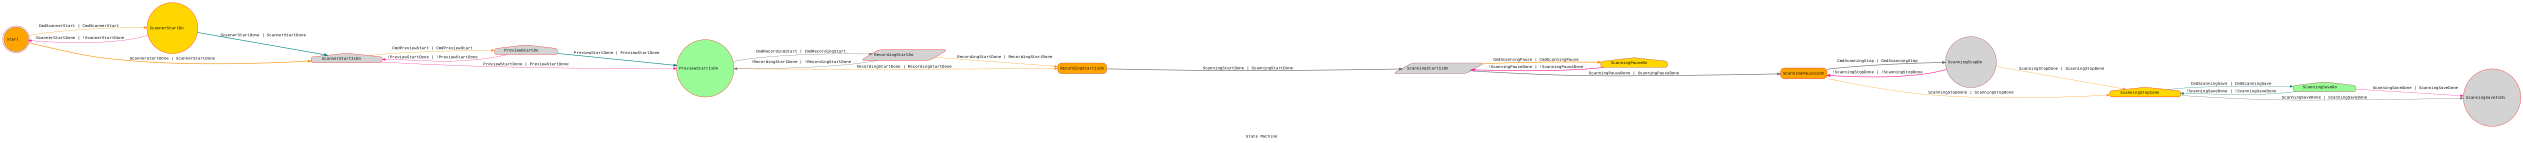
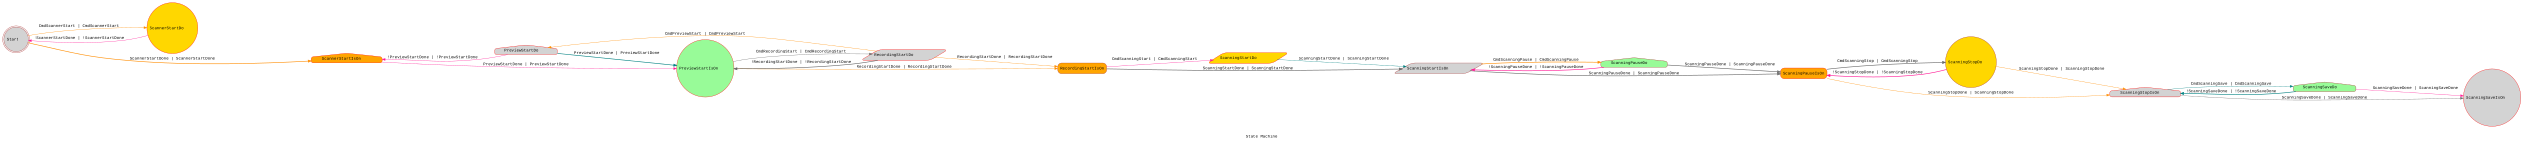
  strict digraph {
    color=black
    fillcolor=white
    fontname="Liberation Mono"
    label="State Machine"
    rankdir=LR
    style=solid
    node [color=red fillcolor=lightgrey fontname="Liberation Mono" peripheries=1 shape=circle style="rounded, filled,filled"]
    edge [color=darkorange fontname="Liberation Mono" style=solid]
-   n1 [color=brown fillcolor=orange label="Start\l" peripheries=2]
+   n1 [color=brown label="Start\l" peripheries=2]
    n2 [fillcolor=gold label="ScannerStartDo\l"]
-   n3 [label="ScannerStartIsOn\l" shape=house]
+   n3 [fillcolor=orange label="ScannerStartIsOn\l" shape=house]
    n4 [label="PreviewStartDo\l" shape=house]
    n5 [fillcolor=palegreen label="PreviewStartIsOn\l"]
    n6 [label="RecordingStartDo\l" shape=parallelogram]
    n7 [color=brown fillcolor=orange label="RecordingStartIsOn\l" shape=box]
+   n8 [fillcolor=gold label="ScanningStartDo\l" shape=parallelogram]
    n9 [color=brown label="ScanningStartIsOn\l" shape=parallelogram]
-   n10 [color=brown fillcolor=gold label="ScanningPauseDo\l" shape=house]
+   n10 [color=brown fillcolor=palegreen label="ScanningPauseDo\l" shape=house]
    n11 [fillcolor=orange label="ScanningPauseIsOn\l" shape=box]
-   n12 [color=brown label="ScanningStopDo\l"]
-   n13 [fillcolor=gold label="ScanningStopIsOn\l" shape=house]
+   n12 [color=brown fillcolor=gold label="ScanningStopDo\l"]
+   n13 [label="ScanningStopIsOn\l" shape=house]
    n14 [color=brown fillcolor=palegreen label="ScanningSaveDo\l" shape=house]
    n15 [label="ScanningSaveIsOn\l"]
    n1 -> n2 [label="CmdScannerStart | CmdScannerStart"]
    n1 -> n3 [label="ScannerStartDone | ScannerStartDone" style=bold]
    n2 -> n1 [color=deeppink label="!ScannerStartDone | !ScannerStartDone"]
-   n2 -> n3 [color=teal label="ScannerStartDone | ScannerStartDone" style=bold]
-   n3 -> n4 [label="CmdPreviewStart | CmdPreviewStart"]
+   n6 -> n4 [label="CmdPreviewStart | CmdPreviewStart"]
    n3 -> n5 [color=deeppink label="PreviewStartDone | PreviewStartDone"]
    n4 -> n3 [color=deeppink label="!PreviewStartDone | !PreviewStartDone"]
    n4 -> n5 [color=teal label="PreviewStartDone | PreviewStartDone" style=bold]
    n5 -> n6 [color=gray40 label="CmdRecordingStart | CmdRecordingStart"]
    n5 -> n7 [label="RecordingStartDone | RecordingStartDone"]
-   n6 -> n5 [color=gray40 label="!RecordingStartDone | !RecordingStartDone"]
+   n6 -> n5 [color=gray40 label="!RecordingStartDone | !RecordingStartDone" style=bold]
    n6 -> n7 [label="RecordingStartDone | RecordingStartDone"]
+   n7 -> n8 [color=deeppink label="CmdScanningStart | CmdScanningStart"]
    n7 -> n9 [color=gray40 label="ScanningStartDone | ScanningStartDone" style=bold]
+   n8 -> n9 [color=teal label="ScanningStartDone | ScanningStartDone"]
    n9 -> n10 [label="CmdScanningPause | CmdScanningPause" style=bold]
    n9 -> n11 [color=gray40 label="ScanningPauseDone | ScanningPauseDone" style=bold]
    n10 -> n9 [color=deeppink label="!ScanningPauseDone | !ScanningPauseDone" style=bold]
+   n10 -> n11 [color=gray40 label="ScanningPauseDone | ScanningPauseDone" style=bold]
    n11 -> n12 [color=gray40 label="CmdScanningStop | CmdScanningStop" style=bold]
    n11 -> n13 [label="ScanningStopDone | ScanningStopDone"]
    n12 -> n11 [color=deeppink label="!ScanningStopDone | !ScanningStopDone" style=bold]
    n12 -> n13 [label="ScanningStopDone | ScanningStopDone"]
    n13 -> n14 [color=teal label="CmdScanningSave | CmdScanningSave"]
    n13 -> n15 [color=gray40 label="ScanningSaveDone | ScanningSaveDone"]
-   n14 -> n13 [color=teal label="!ScanningSaveDone | !ScanningSaveDone"]
+   n14 -> n13 [color=teal label="!ScanningSaveDone | !ScanningSaveDone" style=bold]
    n14 -> n15 [color=deeppink label="ScanningSaveDone | ScanningSaveDone"]
  }
